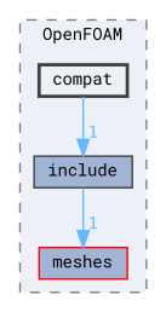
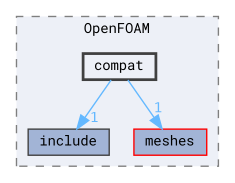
  digraph {
    compound=true
    fontname="Roboto Mono"
    node [color=grey25 fillcolor="#a2b4d6" fontname="Roboto Mono" fontsize=10 shape=box style=filled]
    edge [color=steelblue1 fontcolor=steelblue1 fontname="Roboto Mono" fontsize=10 headlabel=1 labeldistance=1.5 labelfontname=Helvetica labelfontsize=10]
    n1 [height=0.2 label=include width=0.4]
    n2 [color=red height=0.2 label=meshes width=0.4]
    n3 [fillcolor="#edf0f7" height=0.2 label=compat style="filled,bold" width=0.4]
    subgraph cluster_1 {
      bgcolor="#edf0f7"
      fontsize=10
      label=OpenFOAM
      pencolor=grey50
      style="filled,dashed"
      n1
      n2
      n3
    }
    n3 -> n1
-   n1 -> n2
+   n3 -> n2
  }
